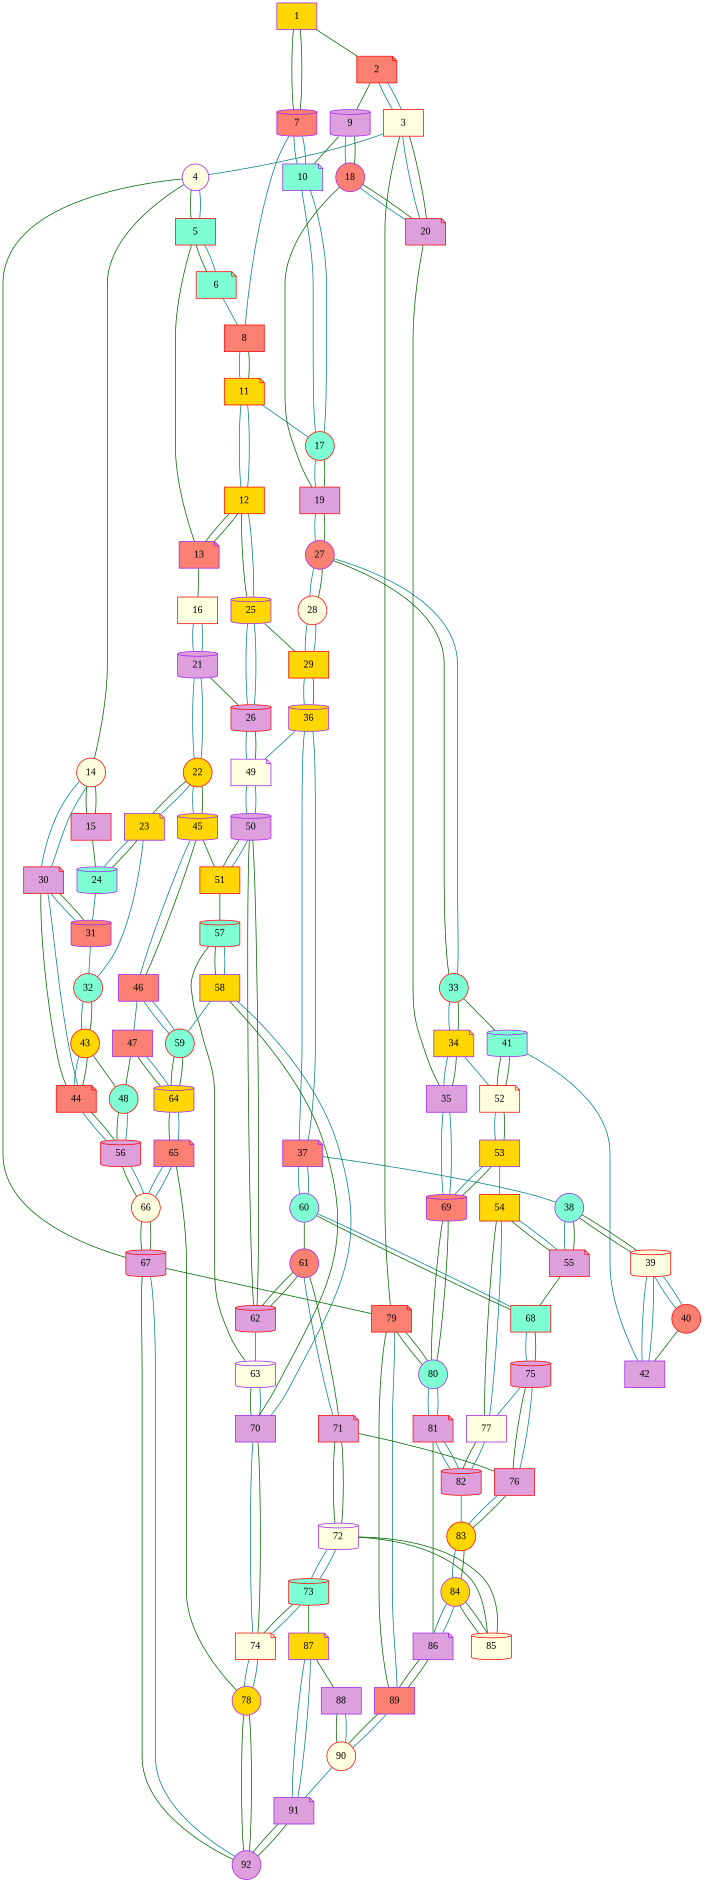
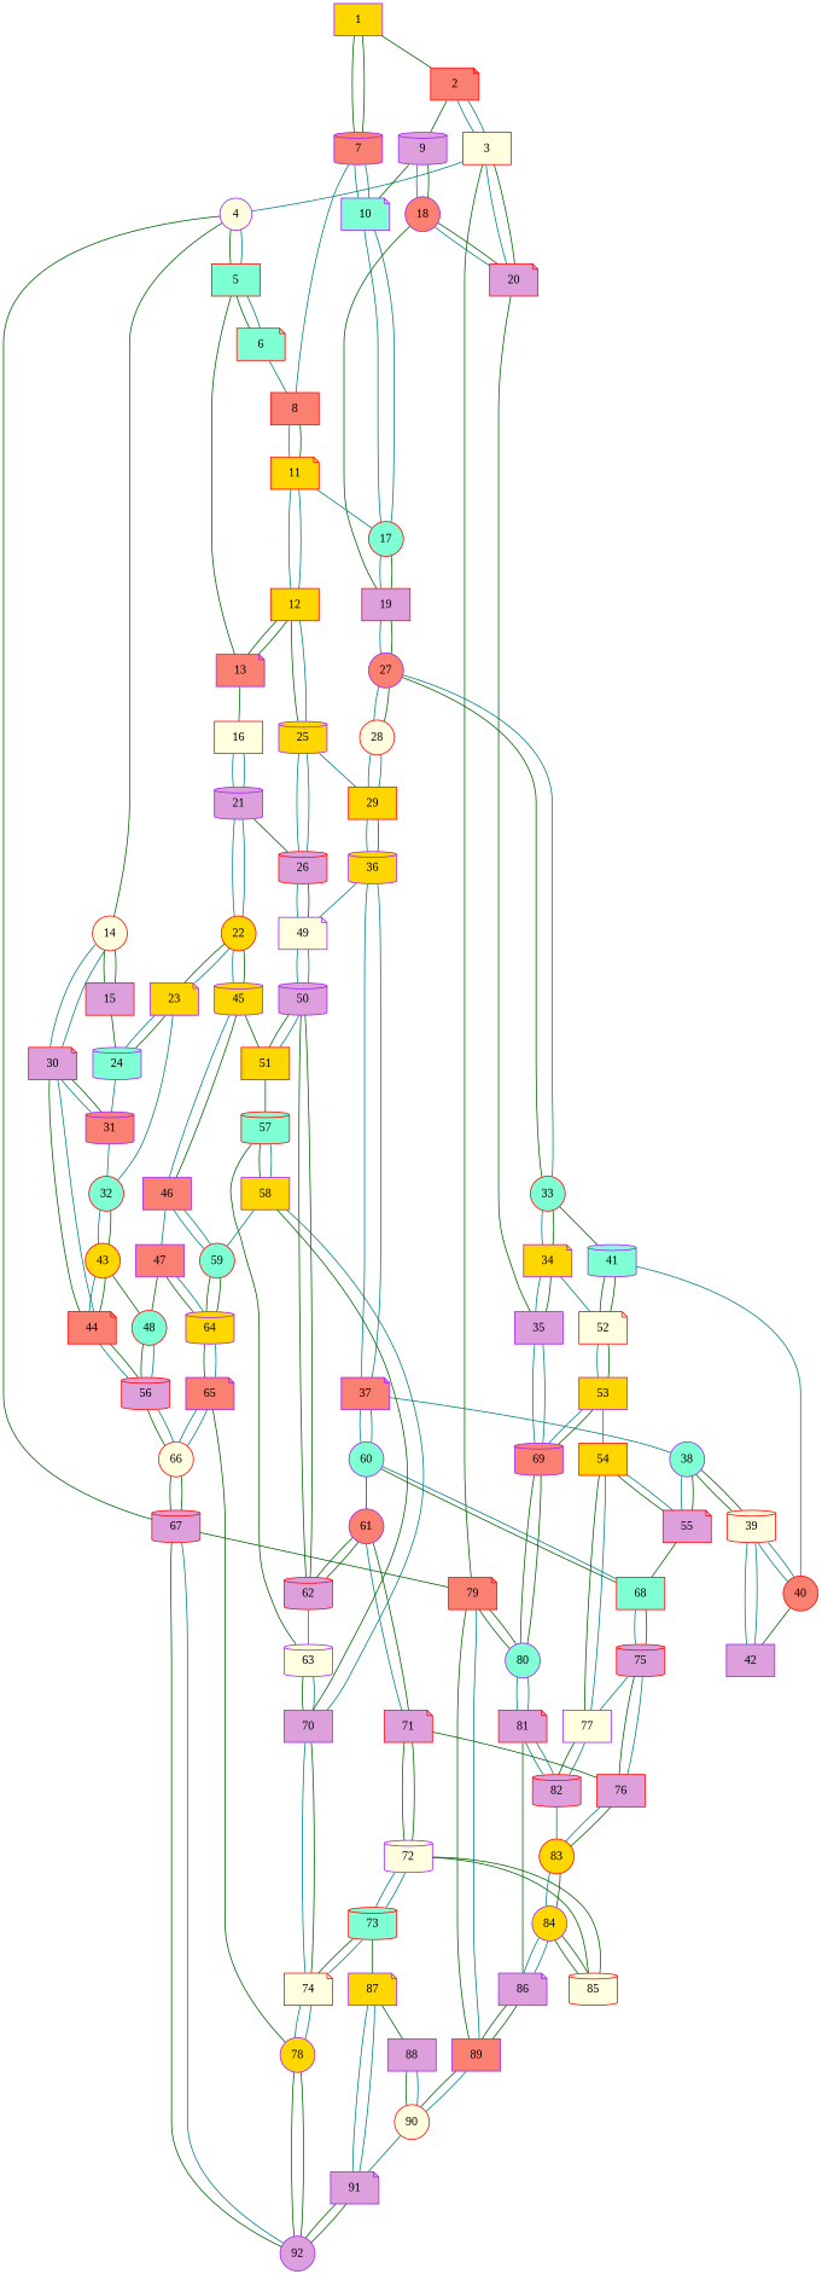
  graph {
    fontname="Liberation Serif"
    node [color=red fillcolor=plum fontname="Liberation Serif" shape=cylinder style=filled]
    edge [color=teal fontname="Liberation Serif"]
    1 [color=purple fillcolor=gold shape=box]
    2 [fillcolor=salmon shape=note]
    7 [color=purple fillcolor=salmon]
    3 [fillcolor=lightyellow shape=box]
    9 [color=purple]
    8 [fillcolor=salmon shape=box]
    10 [color=purple fillcolor=aquamarine shape=note]
    4 [color=purple fillcolor=lightyellow shape=circle]
    20 [shape=note]
    79 [fillcolor=salmon shape=note]
    18 [color=purple fillcolor=salmon shape=circle]
    5 [fillcolor=aquamarine shape=box]
    14 [fillcolor=lightyellow shape=circle]
    67
    35 [color=purple shape=box]
    80 [color=purple fillcolor=aquamarine shape=circle]
    89 [color=purple fillcolor=salmon shape=box]
    6 [fillcolor=aquamarine shape=note]
    13 [color=purple fillcolor=salmon shape=note]
    15 [shape=box]
    30 [shape=note]
    92 [color=purple shape=circle]
    16 [fillcolor=lightyellow shape=box]
    11 [fillcolor=gold shape=note]
    17 [fillcolor=aquamarine shape=circle]
    12 [fillcolor=gold shape=box]
    19 [shape=box]
    25 [color=purple fillcolor=gold]
    26
    29 [fillcolor=gold shape=box]
    21 [color=purple]
    24 [color=purple fillcolor=aquamarine]
    31 [color=purple fillcolor=salmon]
    44 [fillcolor=salmon shape=note]
    22 [fillcolor=gold shape=circle]
    27 [color=purple fillcolor=salmon shape=circle]
    28 [fillcolor=lightyellow shape=circle]
    33 [fillcolor=aquamarine shape=circle]
    69 [color=purple fillcolor=salmon]
    23 [color=purple fillcolor=gold shape=note]
    45 [color=purple fillcolor=gold]
    49 [color=purple fillcolor=lightyellow shape=note]
    32 [fillcolor=aquamarine shape=circle]
    46 [color=purple fillcolor=salmon shape=box]
    51 [fillcolor=gold shape=box]
    43 [fillcolor=gold shape=circle]
    36 [color=purple fillcolor=gold]
    50 [color=purple]
    34 [color=purple fillcolor=gold shape=note]
    41 [color=purple fillcolor=aquamarine]
    37 [color=purple fillcolor=salmon shape=note]
    56
    48 [fillcolor=aquamarine shape=circle]
    52 [fillcolor=lightyellow shape=note]
    42 [color=purple shape=box]
    53 [color=purple fillcolor=gold shape=box]
    38 [color=purple fillcolor=aquamarine shape=circle]
    60 [color=purple fillcolor=aquamarine shape=circle]
    39 [fillcolor=lightyellow]
    55 [shape=note]
    68 [fillcolor=aquamarine shape=box]
    61 [color=purple fillcolor=salmon shape=circle]
    40 [fillcolor=salmon shape=circle]
    66 [fillcolor=lightyellow shape=circle]
    47 [color=purple fillcolor=salmon shape=box]
    59 [fillcolor=aquamarine shape=circle]
    57 [fillcolor=aquamarine]
    64 [color=purple fillcolor=gold]
    65 [color=purple fillcolor=salmon shape=note]
    62
    63 [color=purple fillcolor=lightyellow]
    58 [color=purple fillcolor=gold shape=box]
    54 [fillcolor=gold shape=box]
    77 [color=purple fillcolor=lightyellow shape=box]
    82
    75
    70 [color=purple shape=box]
    74 [fillcolor=lightyellow shape=note]
    71 [shape=note]
    72 [color=purple fillcolor=lightyellow]
    76 [shape=box]
    78 [color=purple fillcolor=gold shape=circle]
    81 [shape=note]
    73 [fillcolor=aquamarine]
    85 [fillcolor=lightyellow]
    83 [fillcolor=gold shape=circle]
    87 [color=purple fillcolor=gold shape=note]
    88 [color=purple shape=box]
    91 [color=purple shape=note]
    84 [color=purple fillcolor=gold shape=circle]
    90 [fillcolor=lightyellow shape=circle]
    86 [color=purple shape=note]
    1 -- 2 [color=darkgreen]
    1 -- 7 [color=darkgreen]
    1 -- 7 [color=darkgreen]
    2 -- 3
    2 -- 3
    2 -- 9 [color=darkgreen]
    7 -- 8
    7 -- 10
    7 -- 10
    3 -- 4
    3 -- 20
    3 -- 20 [color=darkgreen]
    3 -- 79 [color=darkgreen]
    9 -- 10 [color=darkgreen]
    9 -- 18
    9 -- 18 [color=darkgreen]
    8 -- 11
    8 -- 11 [color=darkgreen]
    10 -- 17
    10 -- 17
    4 -- 5 [color=darkgreen]
    4 -- 5
    4 -- 14 [color=darkgreen]
    4 -- 67 [color=darkgreen]
    20 -- 35 [color=darkgreen]
    79 -- 80 [color=darkgreen]
    79 -- 80 [color=darkgreen]
    79 -- 89 [color=darkgreen]
    79 -- 89
    18 -- 20
    18 -- 20 [color=darkgreen]
    18 -- 19 [color=darkgreen]
    5 -- 6 [color=darkgreen]
    5 -- 6
    5 -- 13 [color=darkgreen]
    14 -- 15 [color=darkgreen]
    14 -- 15 [color=darkgreen]
    14 -- 30
    14 -- 30
    67 -- 79 [color=darkgreen]
    67 -- 92 [color=darkgreen]
    67 -- 92
    35 -- 69
    35 -- 69
    80 -- 81
    80 -- 81
    89 -- 90 [color=darkgreen]
    89 -- 90
    6 -- 8
    13 -- 16 [color=darkgreen]
    15 -- 24 [color=darkgreen]
    30 -- 31
    30 -- 31 [color=darkgreen]
    30 -- 44 [color=darkgreen]
    30 -- 44
    16 -- 21
    16 -- 21
    11 -- 17
    11 -- 12
    11 -- 12
    17 -- 19
    17 -- 19 [color=darkgreen]
    12 -- 13 [color=darkgreen]
    12 -- 13 [color=darkgreen]
    12 -- 25 [color=darkgreen]
    12 -- 25
    19 -- 27
    19 -- 27 [color=darkgreen]
    25 -- 26
    25 -- 26
-   25 -- 29 [color=darkgreen]
+   25 -- 29
    26 -- 49
    26 -- 49 [color=darkgreen]
    29 -- 36
    29 -- 36 [color=darkgreen]
    21 -- 26 [color=darkgreen]
    21 -- 22
    21 -- 22
    24 -- 31
    31 -- 32
    44 -- 56
    44 -- 56 [color=darkgreen]
    22 -- 23 [color=darkgreen]
    22 -- 23
    22 -- 45
    22 -- 45 [color=darkgreen]
    27 -- 28
    27 -- 28 [color=darkgreen]
    27 -- 33 [color=darkgreen]
    27 -- 33
    28 -- 29
    28 -- 29
    33 -- 34
    33 -- 34 [color=darkgreen]
    33 -- 41 [color=darkgreen]
    69 -- 80 [color=darkgreen]
    69 -- 80 [color=darkgreen]
    23 -- 24
    23 -- 24 [color=darkgreen]
    23 -- 32
    45 -- 46
    45 -- 46 [color=darkgreen]
    45 -- 51 [color=darkgreen]
    49 -- 50
    49 -- 50
    32 -- 43
    32 -- 43 [color=darkgreen]
    46 -- 47
    46 -- 59
    46 -- 59
    51 -- 57 [color=darkgreen]
    43 -- 44
    43 -- 44 [color=darkgreen]
    43 -- 48 [color=darkgreen]
    36 -- 49
    36 -- 37
    36 -- 37
    50 -- 51 [color=darkgreen]
    50 -- 51
    50 -- 62 [color=darkgreen]
    50 -- 62 [color=darkgreen]
    34 -- 35
    34 -- 35 [color=darkgreen]
    34 -- 52
    41 -- 52 [color=darkgreen]
    41 -- 52 [color=darkgreen]
-   41 -- 42
+   41 -- 40
    37 -- 38
    37 -- 60
    37 -- 60
    56 -- 66 [color=darkgreen]
    56 -- 66
    48 -- 56 [color=darkgreen]
    48 -- 56
    52 -- 53
    52 -- 53 [color=darkgreen]
    53 -- 69
    53 -- 69 [color=darkgreen]
    53 -- 54
    38 -- 39 [color=darkgreen]
    38 -- 39 [color=darkgreen]
    38 -- 55
    38 -- 55 [color=darkgreen]
    60 -- 68 [color=darkgreen]
    60 -- 68
    60 -- 61 [color=darkgreen]
    39 -- 42
    39 -- 42
    39 -- 40
    39 -- 40
    55 -- 68 [color=darkgreen]
    68 -- 75
    68 -- 75 [color=darkgreen]
    61 -- 62 [color=darkgreen]
    61 -- 62 [color=darkgreen]
    61 -- 71
    61 -- 71 [color=darkgreen]
    40 -- 42 [color=darkgreen]
    66 -- 67 [color=darkgreen]
    66 -- 67 [color=darkgreen]
    47 -- 48 [color=darkgreen]
    47 -- 64 [color=darkgreen]
    47 -- 64
    59 -- 64 [color=darkgreen]
    59 -- 64 [color=darkgreen]
    57 -- 63 [color=darkgreen]
    57 -- 58 [color=darkgreen]
    57 -- 58
    64 -- 65 [color=darkgreen]
    64 -- 65
    65 -- 66
    65 -- 66
    65 -- 78 [color=darkgreen]
    62 -- 63
    63 -- 70 [color=darkgreen]
    63 -- 70
    58 -- 59
    58 -- 70 [color=darkgreen]
    58 -- 70
    54 -- 55 [color=darkgreen]
    54 -- 55
    54 -- 77 [color=darkgreen]
    54 -- 77
    77 -- 82 [color=darkgreen]
    77 -- 82
    82 -- 83
    75 -- 77
    75 -- 76 [color=darkgreen]
    75 -- 76
    70 -- 74
    70 -- 74 [color=darkgreen]
    74 -- 78
    74 -- 78
    71 -- 72 [color=darkgreen]
    71 -- 72 [color=darkgreen]
    71 -- 76 [color=darkgreen]
    72 -- 73
    72 -- 73
    72 -- 85 [color=darkgreen]
    72 -- 85 [color=darkgreen]
    76 -- 83
    76 -- 83 [color=darkgreen]
    78 -- 92 [color=darkgreen]
    78 -- 92 [color=darkgreen]
    81 -- 82
    81 -- 82
    81 -- 86 [color=darkgreen]
    73 -- 74 [color=darkgreen]
    73 -- 74
    73 -- 87 [color=darkgreen]
    83 -- 84
    83 -- 84 [color=darkgreen]
    87 -- 88 [color=darkgreen]
    87 -- 91
    87 -- 91
    88 -- 90 [color=darkgreen]
    88 -- 90
    91 -- 92 [color=darkgreen]
    91 -- 92 [color=darkgreen]
    84 -- 85 [color=darkgreen]
    84 -- 85 [color=darkgreen]
    84 -- 86
    84 -- 86
    90 -- 91
    86 -- 89 [color=darkgreen]
    86 -- 89 [color=darkgreen]
  }
